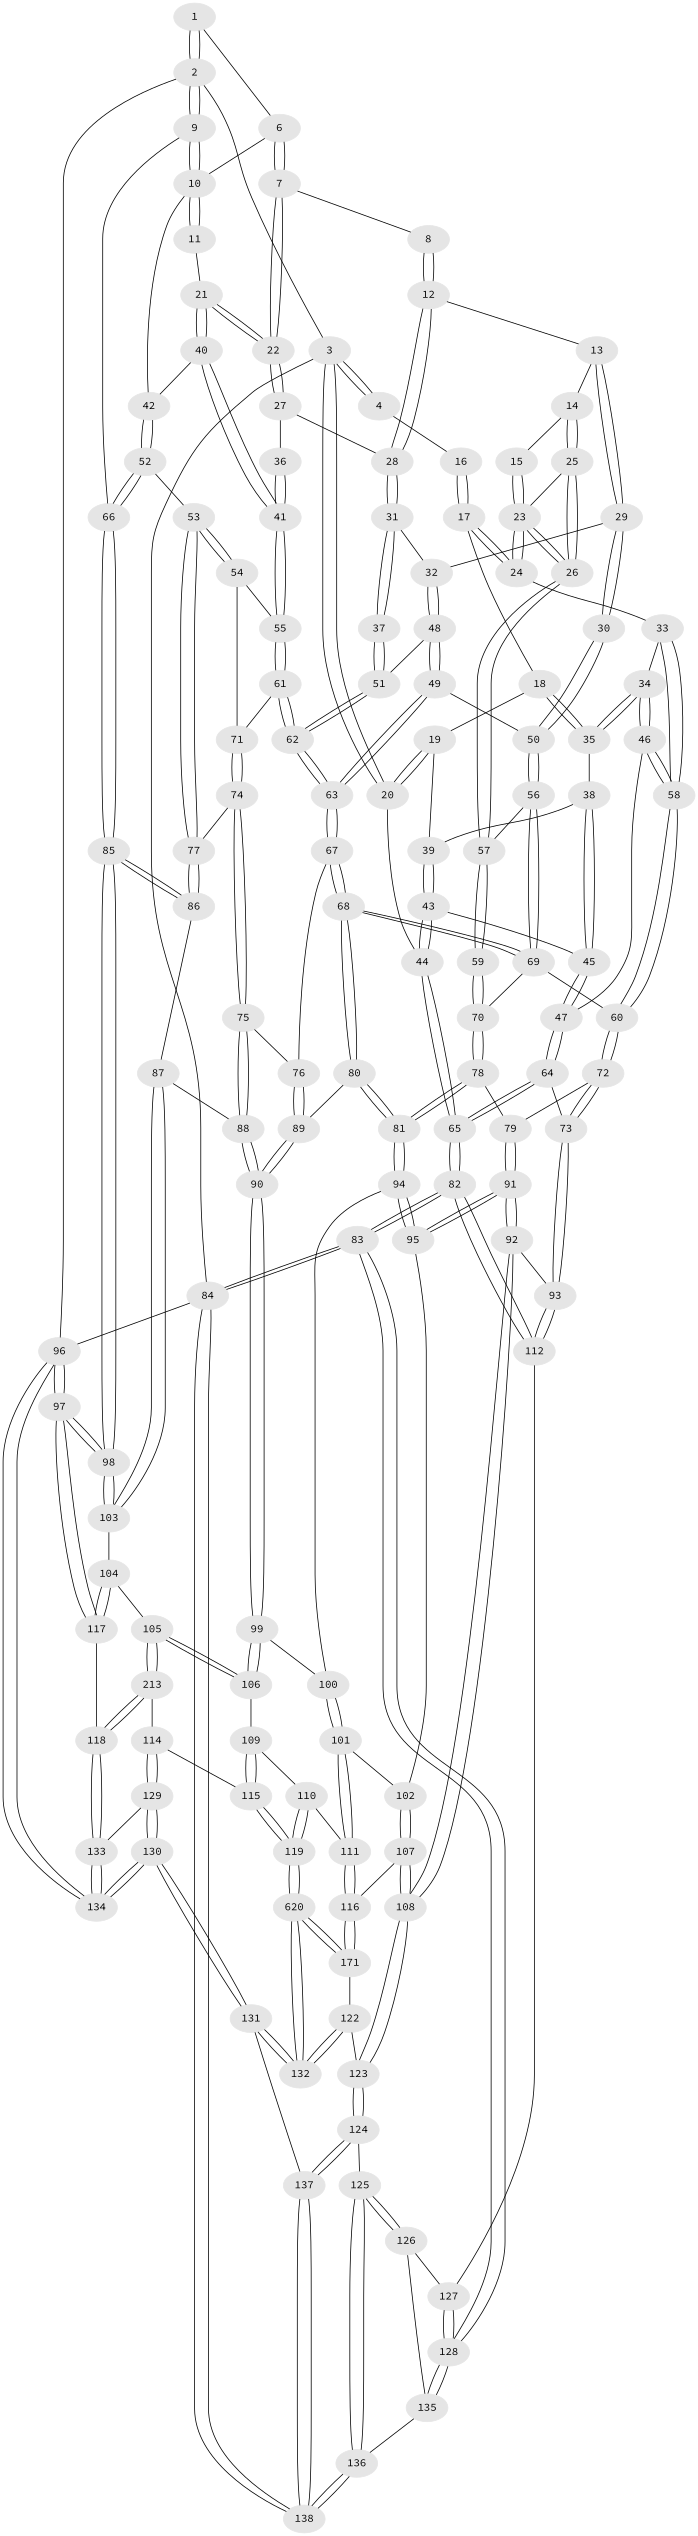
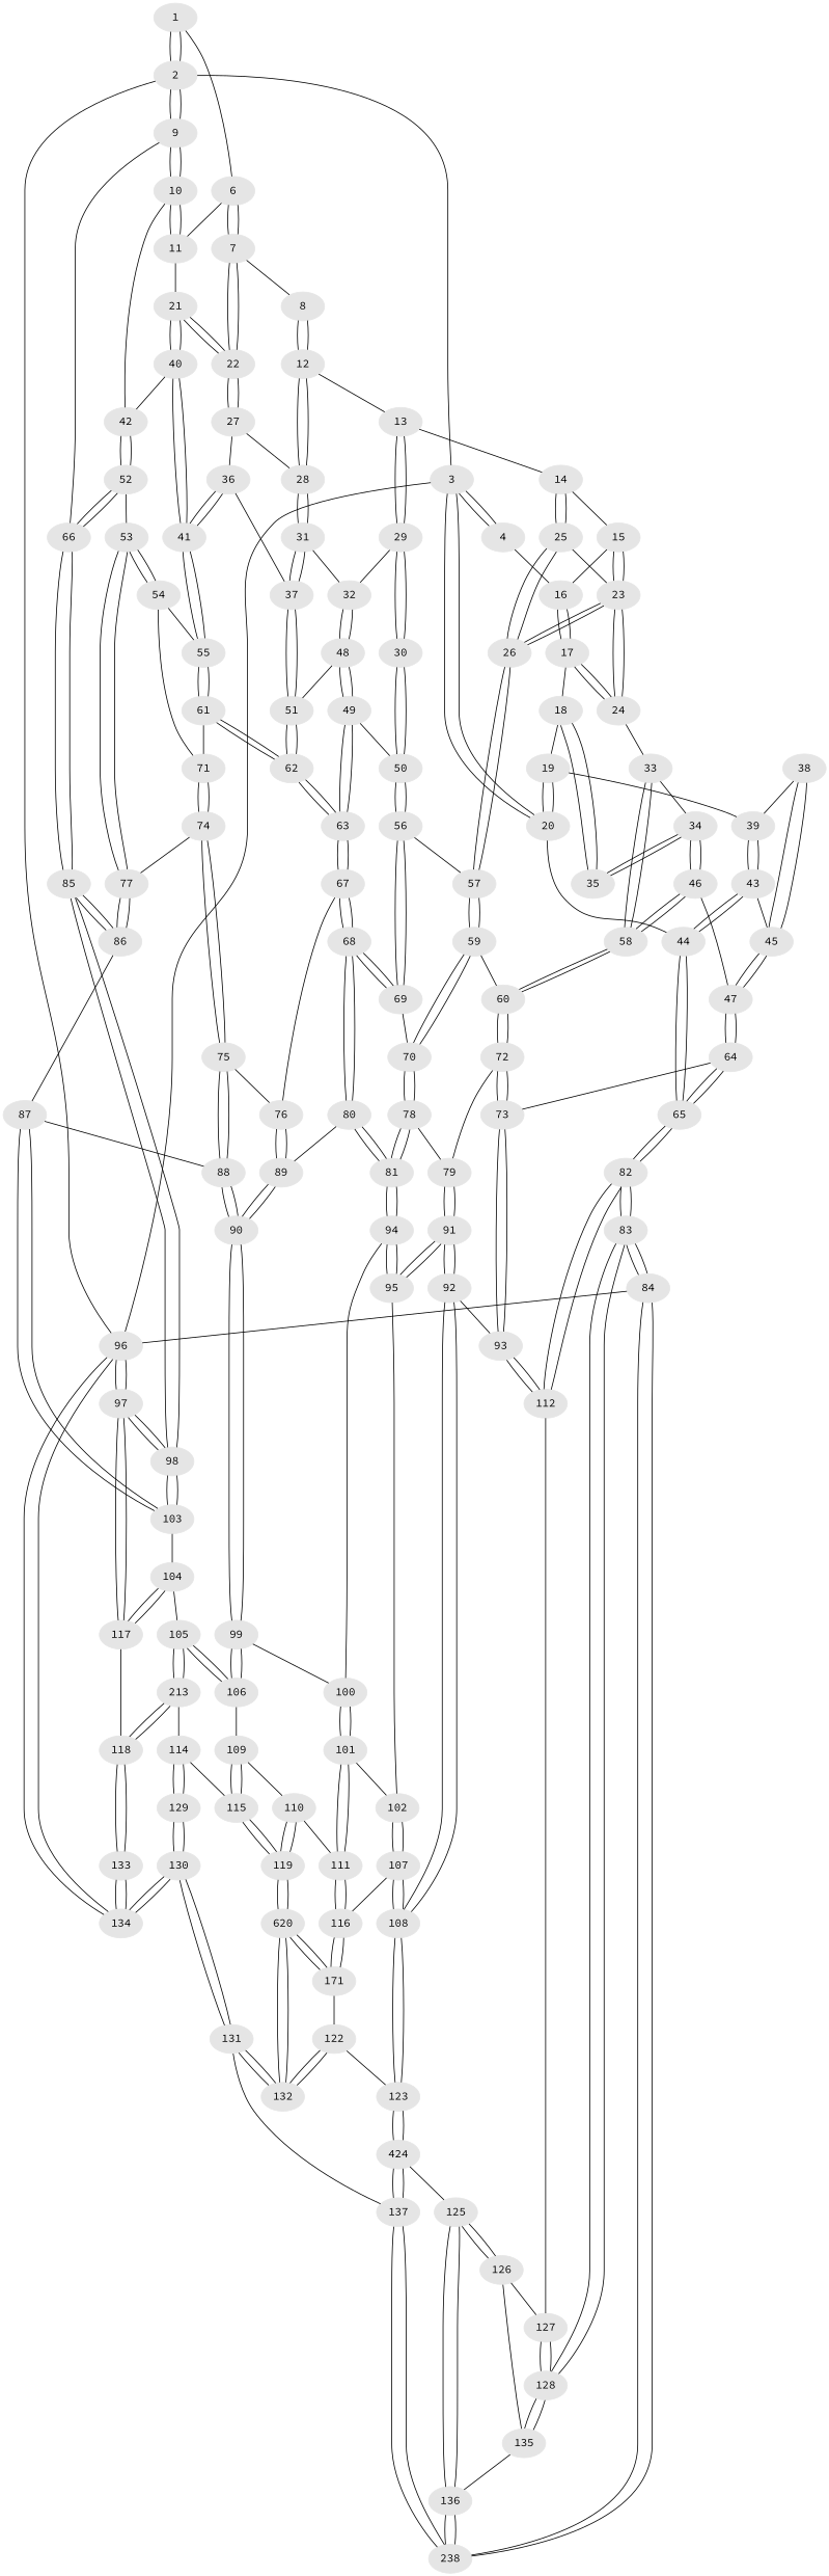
  graph {
    fontname="Source Code Pro"
    node [color=gray90 fontname="Source Code Pro" style=filled]
    edge [fontname="Source Code Pro"]
    1
    2
    6
    3
    9
    96
    7
    11
    4
    20
    84
    10
    66
    97
    134
    16
    44
-   138
+   138 [label=238]
    17
    8
    12
    22
    21
    27
    13
    28
    42
    85
    52
    40
    14
    29
    31
    15
    25
    30
    32
    23
    26
    24
    18
    19
    35
    33
    39
    38
    43
    65
    41
    36
    57
    34
    58
    50
    59
    37
    48
    56
    51
    49
    46
    60
    47
    45
    55
    62
    61
    53
    82
    64
    73
    63
    67
    69
    54
    77
    71
    86
    74
    70
    72
    78
    79
    68
    76
    93
    83
    112
    98
    80
    89
    81
    75
    91
    88
    90
    87
    94
    92
    95
    100
    128
    127
    135
    103
    104
    99
    106
    108
    102
    123
    101
    107
    117
    118
    109
    111
    116
    105
    n120 [label=213]
    114
    110
    115
    n124 [label=171]
-   124
+   124 [label=424]
    119
    n127 [label=620]
    129
    133
    130
    122
    132
    125
    137
    126
    136
    131
    1 -- 2
    1 -- 2
    1 -- 6
    2 -- 3
    2 -- 9
    2 -- 9
    2 -- 96
    6 -- 7
    6 -- 7
-   6 -- 10
+   6 -- 11
    3 -- 4
    3 -- 4
    3 -- 20
    3 -- 20
-   3 -- 84
+   3 -- 96
    9 -- 10
    9 -- 10
    9 -- 66
    96 -- 97
    96 -- 97
    96 -- 134
    96 -- 134
    7 -- 8
    7 -- 22
    7 -- 22
    11 -- 21
    4 -- 16
    20 -- 44
    84 -- 96
    84 -- 138
    84 -- 138
    10 -- 11
    10 -- 11
    10 -- 42
    66 -- 85
    66 -- 85
    97 -- 98
    97 -- 98
    97 -- 117
    97 -- 117
    16 -- 17
    16 -- 17
    44 -- 65
    44 -- 65
    17 -- 24
    17 -- 24
    17 -- 18
    8 -- 12
    8 -- 12
    12 -- 13
    12 -- 28
    12 -- 28
    22 -- 27
    22 -- 27
    21 -- 22
    21 -- 22
    21 -- 40
    21 -- 40
    27 -- 28
    27 -- 36
    13 -- 14
    13 -- 29
    13 -- 29
    28 -- 31
    28 -- 31
    42 -- 52
    42 -- 52
    85 -- 86
    85 -- 86
    85 -- 98
    85 -- 98
    52 -- 66
    52 -- 66
    52 -- 53
    40 -- 42
    40 -- 41
    40 -- 41
    14 -- 15
    14 -- 25
    14 -- 25
    29 -- 30
    29 -- 30
    29 -- 32
    31 -- 32
    31 -- 37
    31 -- 37
+   15 -- 16
    15 -- 23
    15 -- 23
    25 -- 23
    25 -- 26
    25 -- 26
    30 -- 50
    30 -- 50
    32 -- 48
    32 -- 48
    23 -- 26
    23 -- 26
    23 -- 24
    23 -- 24
    26 -- 57
    26 -- 57
    24 -- 33
    18 -- 19
    18 -- 35
    18 -- 35
    19 -- 20
    19 -- 20
    19 -- 39
-   35 -- 38
    33 -- 34
    33 -- 58
    33 -- 58
    39 -- 43
    39 -- 43
    38 -- 39
    38 -- 45
    38 -- 45
    43 -- 44
    43 -- 44
    43 -- 45
    65 -- 82
    65 -- 82
    41 -- 55
    41 -- 55
    36 -- 41
    36 -- 41
+   36 -- 37
    57 -- 59
    57 -- 59
    34 -- 35
    34 -- 35
    34 -- 46
    34 -- 46
    58 -- 60
    58 -- 60
    50 -- 56
    50 -- 56
-   69 -- 60
+   59 -- 60
    59 -- 70
    59 -- 70
    37 -- 51
    37 -- 51
    48 -- 51
    48 -- 49
    48 -- 49
    56 -- 57
    56 -- 69
    56 -- 69
    51 -- 62
    51 -- 62
    49 -- 50
    49 -- 63
    49 -- 63
    46 -- 58
    46 -- 58
    46 -- 47
    60 -- 72
    60 -- 72
    47 -- 64
    47 -- 64
    45 -- 47
    45 -- 47
    55 -- 61
    55 -- 61
    62 -- 63
    62 -- 63
    61 -- 62
    61 -- 62
    61 -- 71
    53 -- 54
    53 -- 54
    53 -- 77
    53 -- 77
    82 -- 83
    82 -- 83
    82 -- 112
    82 -- 112
    64 -- 65
    64 -- 65
    64 -- 73
    73 -- 93
    73 -- 93
    63 -- 67
    63 -- 67
    67 -- 68
    67 -- 68
    67 -- 76
    69 -- 70
    54 -- 55
    54 -- 71
    77 -- 86
    77 -- 86
    71 -- 74
    71 -- 74
    86 -- 87
    74 -- 77
    74 -- 75
    74 -- 75
    70 -- 78
    70 -- 78
    72 -- 73
    72 -- 73
    72 -- 79
    78 -- 79
    78 -- 81
    78 -- 81
    79 -- 91
    79 -- 91
    68 -- 69
    68 -- 69
    68 -- 80
    68 -- 80
    76 -- 89
    76 -- 89
    93 -- 112
    93 -- 112
    83 -- 84
    83 -- 84
    83 -- 128
    83 -- 128
    112 -- 127
    98 -- 103
    98 -- 103
    80 -- 89
    80 -- 81
    80 -- 81
    89 -- 90
    89 -- 90
    81 -- 94
    81 -- 94
    75 -- 76
    75 -- 88
    75 -- 88
    91 -- 92
    91 -- 92
    91 -- 95
    91 -- 95
    88 -- 90
    88 -- 90
    90 -- 99
    90 -- 99
    87 -- 88
    87 -- 103
    87 -- 103
    94 -- 95
    94 -- 95
    94 -- 100
    92 -- 93
    92 -- 108
    92 -- 108
    95 -- 102
    100 -- 101
    100 -- 101
    128 -- 135
    128 -- 135
    127 -- 128
    127 -- 128
    135 -- 136
    103 -- 104
    104 -- 117
    104 -- 117
    104 -- 105
    99 -- 100
    99 -- 106
    99 -- 106
    106 -- 109
    108 -- 123
    108 -- 123
    102 -- 107
    102 -- 107
    123 -- 124
    123 -- 124
    101 -- 102
    101 -- 111
    101 -- 111
    107 -- 108
    107 -- 108
    107 -- 116
    117 -- 118
    118 -- 133
    118 -- 133
    109 -- 110
    109 -- 115
    109 -- 115
    111 -- 116
    111 -- 116
    116 -- n124
    116 -- n124
    105 -- 106
    105 -- 106
    105 -- n120
    105 -- n120
    n120 -- 118
    n120 -- 118
    n120 -- 114
    114 -- 115
    114 -- 129
    114 -- 129
    110 -- 111
    110 -- 119
    110 -- 119
    115 -- 119
    115 -- 119
    n124 -- 122
    124 -- 125
    124 -- 137
    124 -- 137
    119 -- n127
    119 -- n127
    n127 -- n124
    n127 -- n124
    n127 -- 132
    n127 -- 132
-   129 -- 133
    129 -- 130
    129 -- 130
    133 -- 134
    133 -- 134
    130 -- 134
    130 -- 134
    130 -- 131
    130 -- 131
    122 -- 123
    122 -- 132
    122 -- 132
    125 -- 126
    125 -- 126
    125 -- 136
    125 -- 136
    137 -- 138
    137 -- 138
    126 -- 127
    126 -- 135
    136 -- 138
    136 -- 138
    131 -- 132
    131 -- 132
    131 -- 137
  }
